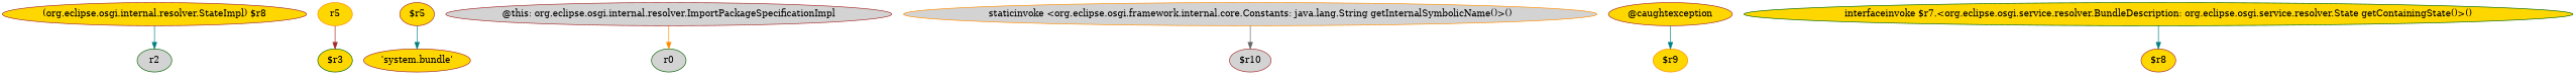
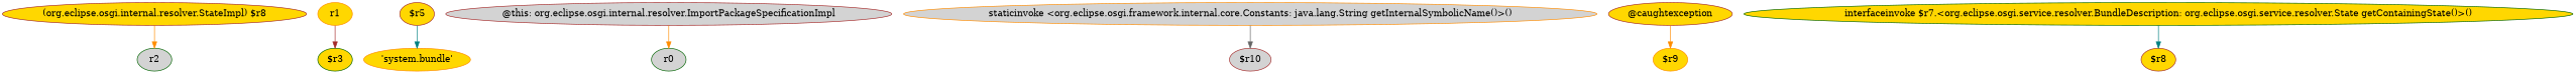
  digraph {
    node [color=brown fillcolor=gold style=filled]
    edge [color=teal]
    n1 [label="(org.eclipse.osgi.internal.resolver.StateImpl) $r8"]
    n2 [color=darkgreen fillcolor=lightgrey label=r2]
    n3 [color=darkgreen label="$r3"]
-   n4 [color=darkorange label=r5]
-   n5 [label="'system.bundle'"]
+   n4 [color=darkorange label=r1]
+   n5 [color=darkorange label="'system.bundle'"]
    n6 [label="$r5"]
    n7 [fillcolor=lightgrey label="@this: org.eclipse.osgi.internal.resolver.ImportPackageSpecificationImpl"]
    n8 [color=darkgreen fillcolor=lightgrey label=r0]
    n9 [color=darkorange fillcolor=lightgrey label="staticinvoke <org.eclipse.osgi.framework.internal.core.Constants: java.lang.String getInternalSymbolicName()>()"]
    n10 [fillcolor=lightgrey label="$r10"]
    n11 [label="@caughtexception"]
    n12 [color=darkorange label="$r9"]
    n13 [color=darkgreen label="interfaceinvoke $r7.<org.eclipse.osgi.service.resolver.BundleDescription: org.eclipse.osgi.service.resolver.State getContainingState()>()"]
    n14 [label="$r8"]
-   n1 -> n2
+   n1 -> n2 [color=darkorange]
    n4 -> n3 [color=brown]
    n6 -> n5
    n7 -> n8 [color=darkorange]
    n9 -> n10 [color=gray40]
-   n11 -> n12
+   n11 -> n12 [color=darkorange]
    n13 -> n14
  }
